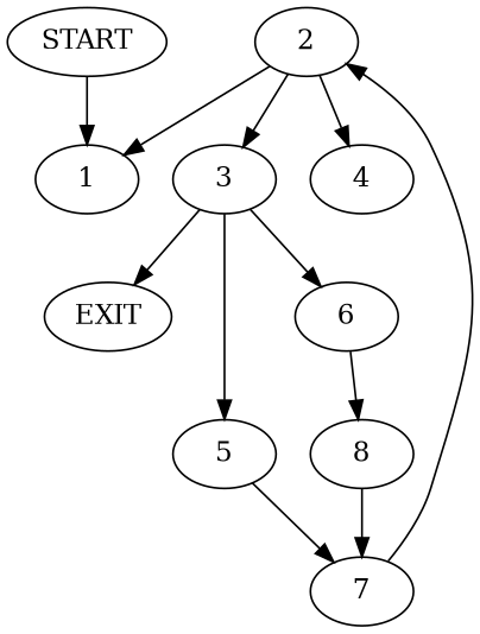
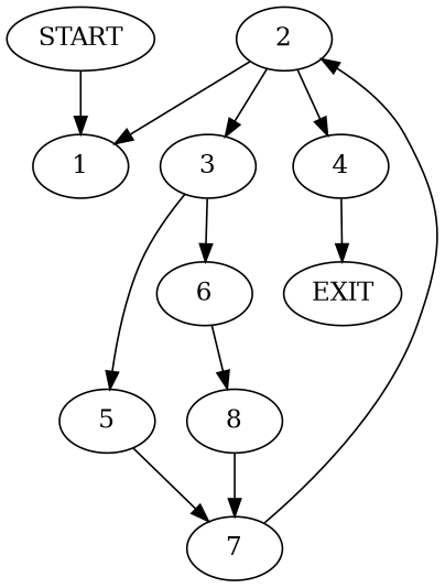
  digraph {
    n1 [label=START]
    1
    n3 [label=EXIT]
    2
    3
    4
    5
    6
    7
    8
    n1 -> 1
    2 -> 1
    2 -> 3
    2 -> 4
    3 -> 5
    3 -> 6
-   3 -> n3
+   4 -> n3
    5 -> 7
    6 -> 8
    7 -> 2
    8 -> 7
  }
